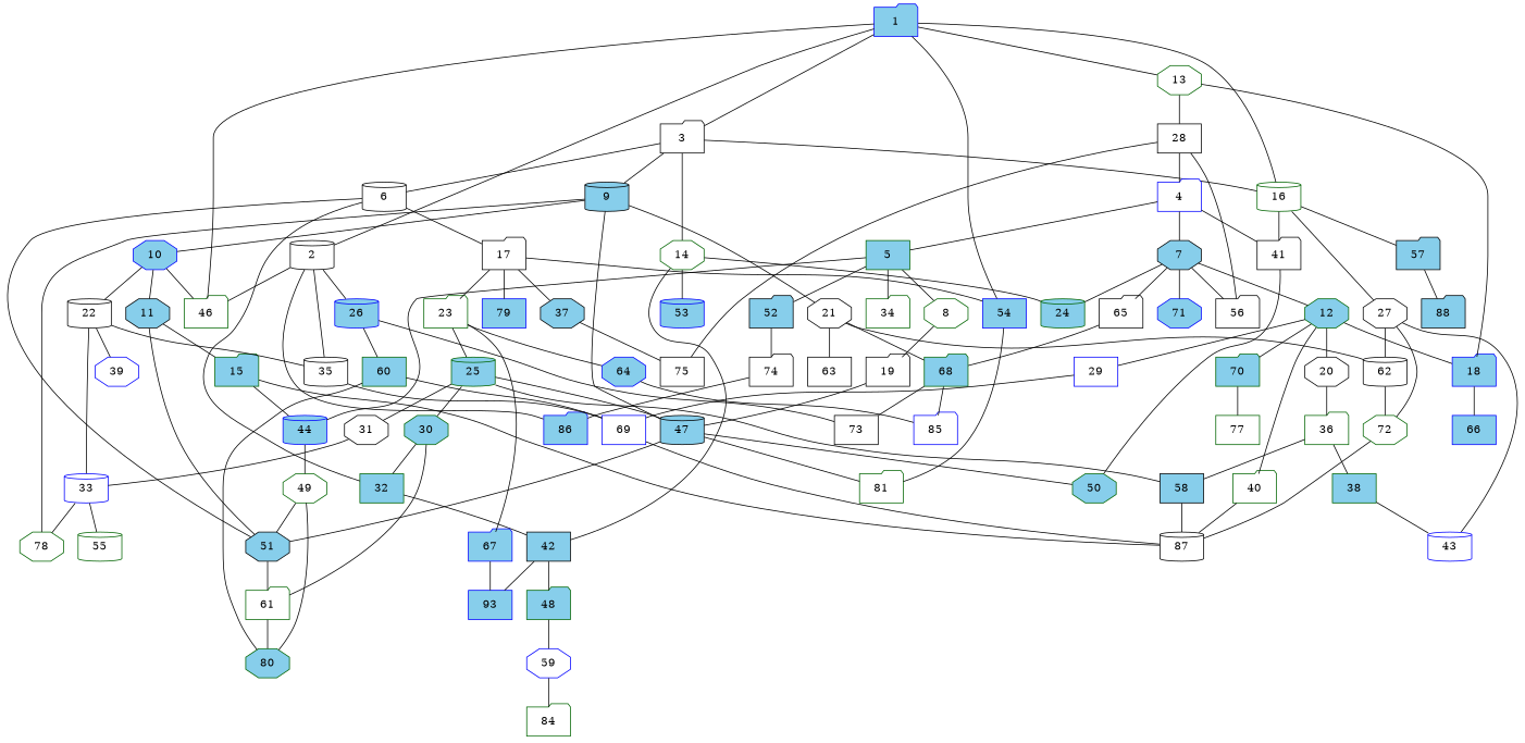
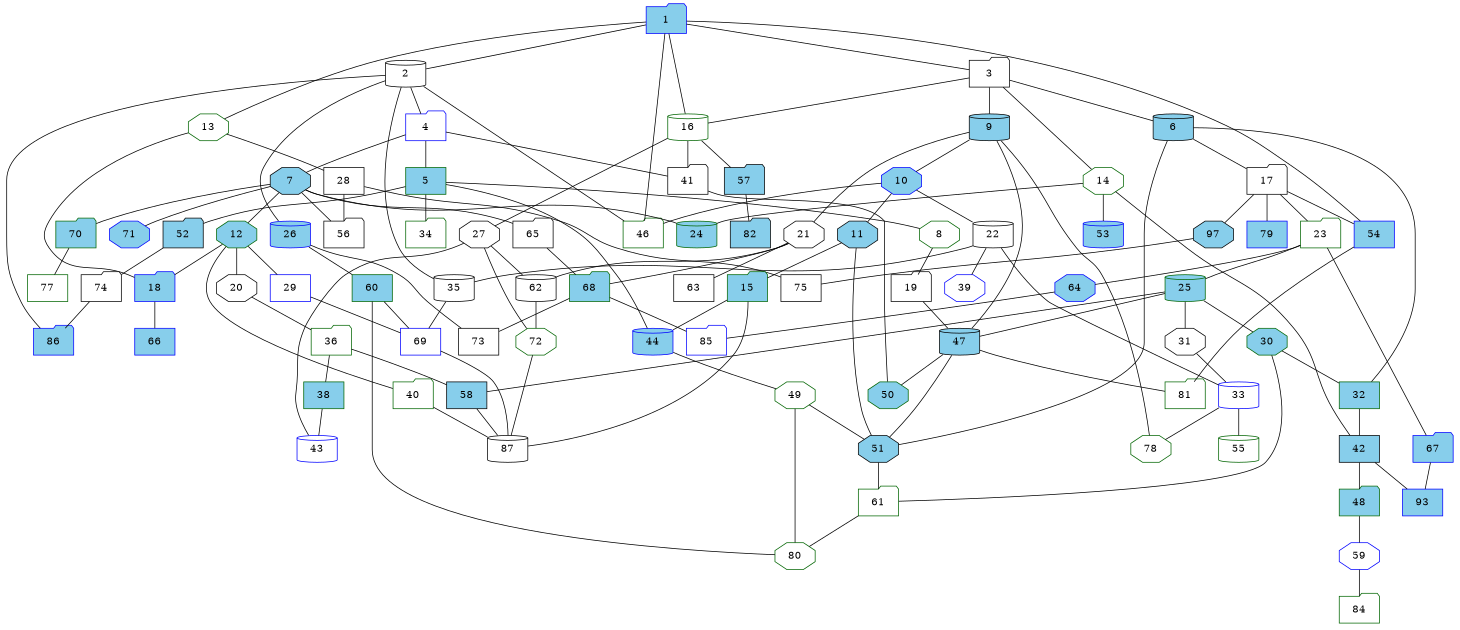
  graph {
    node [color=black fillcolor=white shape=folder style=filled]
    1 [color=blue fillcolor=skyblue]
    2 [shape=cylinder]
    3
    13 [color=darkgreen shape=octagon]
    16 [color=darkgreen shape=cylinder]
    46 [color=darkgreen]
    54 [color=blue fillcolor=skyblue shape=box]
    4 [color=blue]
    26 [color=blue fillcolor=skyblue shape=cylinder]
    35 [shape=cylinder]
    86 [color=blue fillcolor=skyblue]
-   6 [shape=cylinder]
+   6 [fillcolor=skyblue shape=cylinder]
    9 [fillcolor=skyblue shape=cylinder]
    14 [color=darkgreen shape=octagon]
    18 [color=blue fillcolor=skyblue]
    28 [shape=box]
    41
    27 [shape=octagon]
    57 [fillcolor=skyblue]
    81 [color=darkgreen]
    5 [color=darkgreen fillcolor=skyblue shape=box]
    7 [fillcolor=skyblue shape=octagon]
    60 [color=darkgreen fillcolor=skyblue shape=box]
    73 [shape=box]
    69 [color=blue shape=box]
    17
    32 [color=darkgreen fillcolor=skyblue shape=box]
    51 [fillcolor=skyblue shape=octagon]
    10 [color=blue fillcolor=skyblue shape=octagon]
    21 [shape=octagon]
    47 [fillcolor=skyblue shape=cylinder]
    78 [color=darkgreen shape=octagon]
    24 [color=darkgreen fillcolor=skyblue shape=cylinder]
    42 [fillcolor=skyblue shape=box]
    53 [color=blue fillcolor=skyblue shape=cylinder]
    8 [color=darkgreen shape=octagon]
    34 [color=darkgreen]
    44 [color=blue fillcolor=skyblue shape=cylinder]
    52 [fillcolor=skyblue]
    12 [color=darkgreen fillcolor=skyblue shape=octagon]
    56
    65
    70 [color=darkgreen fillcolor=skyblue]
    71 [color=blue fillcolor=skyblue shape=octagon]
    50 [color=darkgreen fillcolor=skyblue shape=octagon]
    19
    49 [color=darkgreen shape=octagon]
    74
    23 [color=darkgreen]
-   37 [fillcolor=skyblue shape=octagon]
+   37 [fillcolor=skyblue shape=octagon label=97]
    79 [color=blue fillcolor=skyblue shape=box]
    61 [color=darkgreen]
    20 [shape=octagon]
    29 [color=blue shape=box]
    40 [color=darkgreen]
    68 [color=darkgreen fillcolor=skyblue]
    77 [color=darkgreen shape=box]
    11 [fillcolor=skyblue shape=octagon]
    22 [shape=cylinder]
    62 [shape=cylinder]
    63 [shape=box]
    15 [color=darkgreen fillcolor=skyblue]
    33 [color=blue shape=cylinder]
    39 [color=blue shape=octagon]
    87 [shape=cylinder]
    66 [color=blue fillcolor=skyblue shape=box]
    36 [color=darkgreen]
    75 [shape=box]
    48 [color=darkgreen fillcolor=skyblue]
    n70 [color=blue fillcolor=skyblue label=93 shape=box]
    43 [color=blue shape=cylinder]
    72 [color=darkgreen shape=octagon]
-   82 [fillcolor=skyblue label=88]
+   82 [fillcolor=skyblue]
    25 [color=darkgreen fillcolor=skyblue shape=cylinder]
    64 [color=blue fillcolor=skyblue shape=octagon]
    67 [color=blue fillcolor=skyblue]
    58 [fillcolor=skyblue shape=box]
    38 [color=darkgreen fillcolor=skyblue shape=box]
    85 [color=blue]
    55 [color=darkgreen shape=cylinder]
    30 [color=darkgreen fillcolor=skyblue shape=octagon]
    31 [shape=octagon]
-   80 [color=darkgreen fillcolor=skyblue shape=octagon]
+   80 [color=darkgreen shape=octagon]
    59 [color=blue shape=octagon]
    84 [color=darkgreen]
    1 -- 2
    1 -- 3
    1 -- 13
    1 -- 16
    1 -- 46
    1 -- 54
    2 -- 46
-   28 -- 4
+   2 -- 4
    2 -- 26
    2 -- 35
    2 -- 86
    3 -- 16
    3 -- 6
    3 -- 9
    3 -- 14
    13 -- 18
    13 -- 28
    16 -- 41
    16 -- 27
    16 -- 57
    54 -- 81
    4 -- 41
    4 -- 5
    4 -- 7
    26 -- 60
    26 -- 73
    35 -- 69
    6 -- 17
    6 -- 32
    6 -- 51
    9 -- 10
    9 -- 21
    9 -- 47
    9 -- 78
    14 -- 24
    14 -- 42
    14 -- 53
    18 -- 66
    28 -- 56
    28 -- 75
    41 -- 50
    27 -- 62
    27 -- 43
    27 -- 72
    57 -- 82
    5 -- 8
    5 -- 34
    5 -- 44
    5 -- 52
    7 -- 24
    7 -- 12
    7 -- 56
    7 -- 65
-   12 -- 70
+   7 -- 70
    7 -- 71
    60 -- 69
    60 -- 80
    69 -- 87
    17 -- 54
    17 -- 23
    17 -- 37
    17 -- 79
    32 -- 42
    51 -- 61
    10 -- 46
    10 -- 11
    10 -- 22
    21 -- 68
    21 -- 62
    21 -- 63
    47 -- 81
    47 -- 51
    47 -- 50
    42 -- 48
    42 -- n70
    8 -- 19
    44 -- 49
    52 -- 74
    12 -- 18
    12 -- 20
    12 -- 29
    12 -- 40
    65 -- 68
    70 -- 77
    19 -- 47
    49 -- 51
    49 -- 80
    74 -- 86
    23 -- 25
    23 -- 64
    23 -- 67
    37 -- 75
    61 -- 80
    20 -- 36
    29 -- 69
    40 -- 87
    68 -- 73
    68 -- 85
    11 -- 51
    11 -- 15
    22 -- 35
    22 -- 33
    22 -- 39
    62 -- 72
    15 -- 44
    15 -- 87
    33 -- 78
    33 -- 55
    36 -- 58
    36 -- 38
    48 -- 59
    72 -- 87
    25 -- 47
    25 -- 58
    25 -- 30
    25 -- 31
    64 -- 85
    67 -- n70
    58 -- 87
    38 -- 43
    30 -- 32
    30 -- 61
    31 -- 33
    59 -- 84
  }
